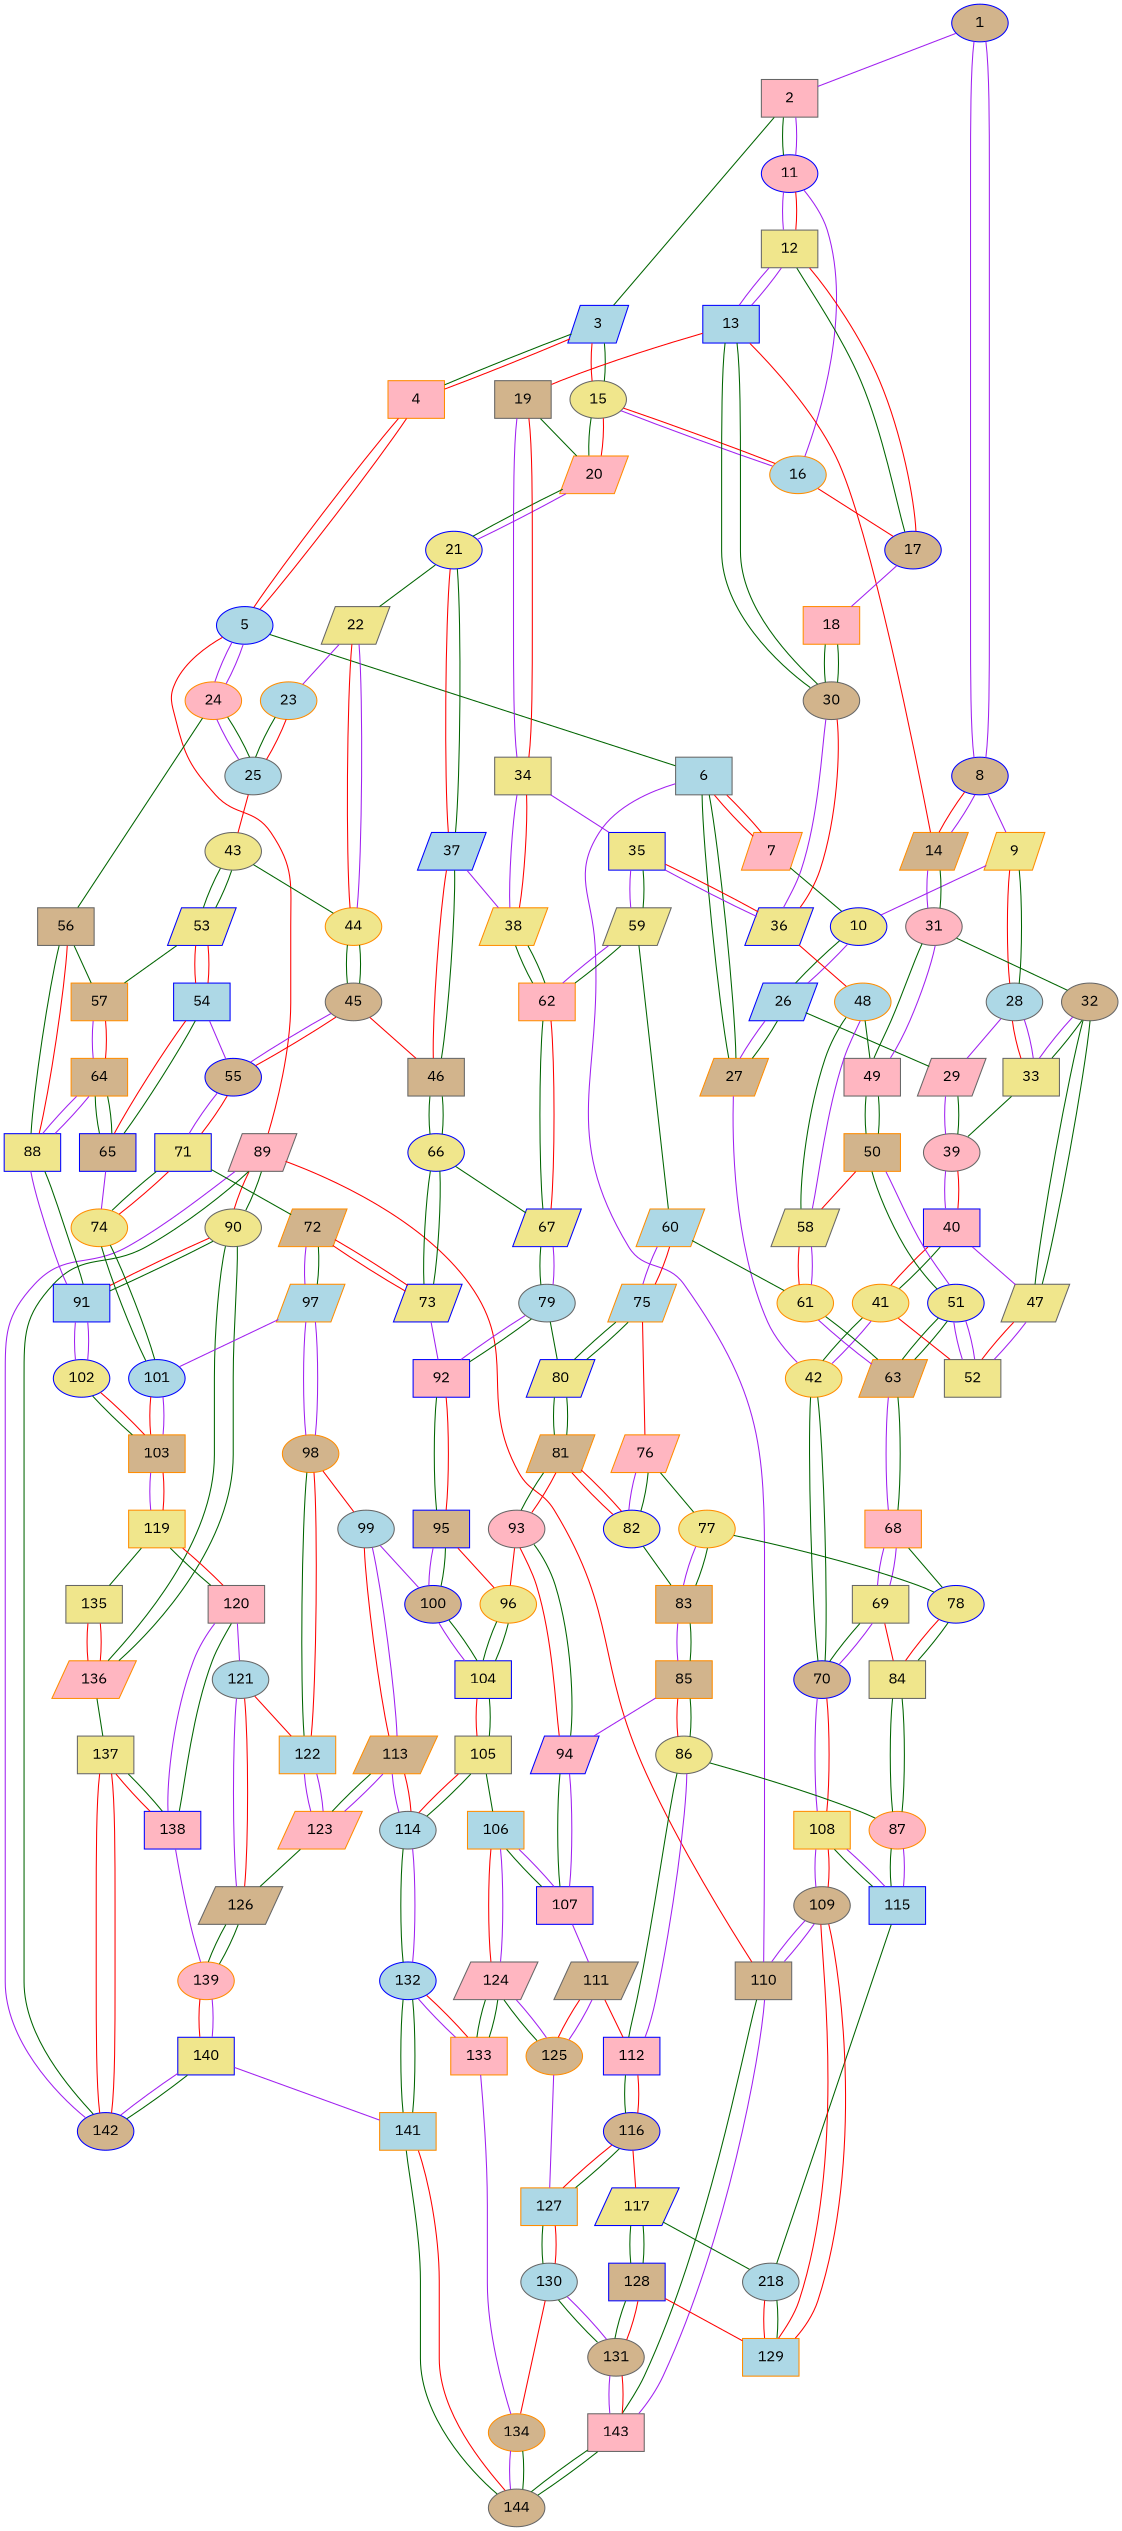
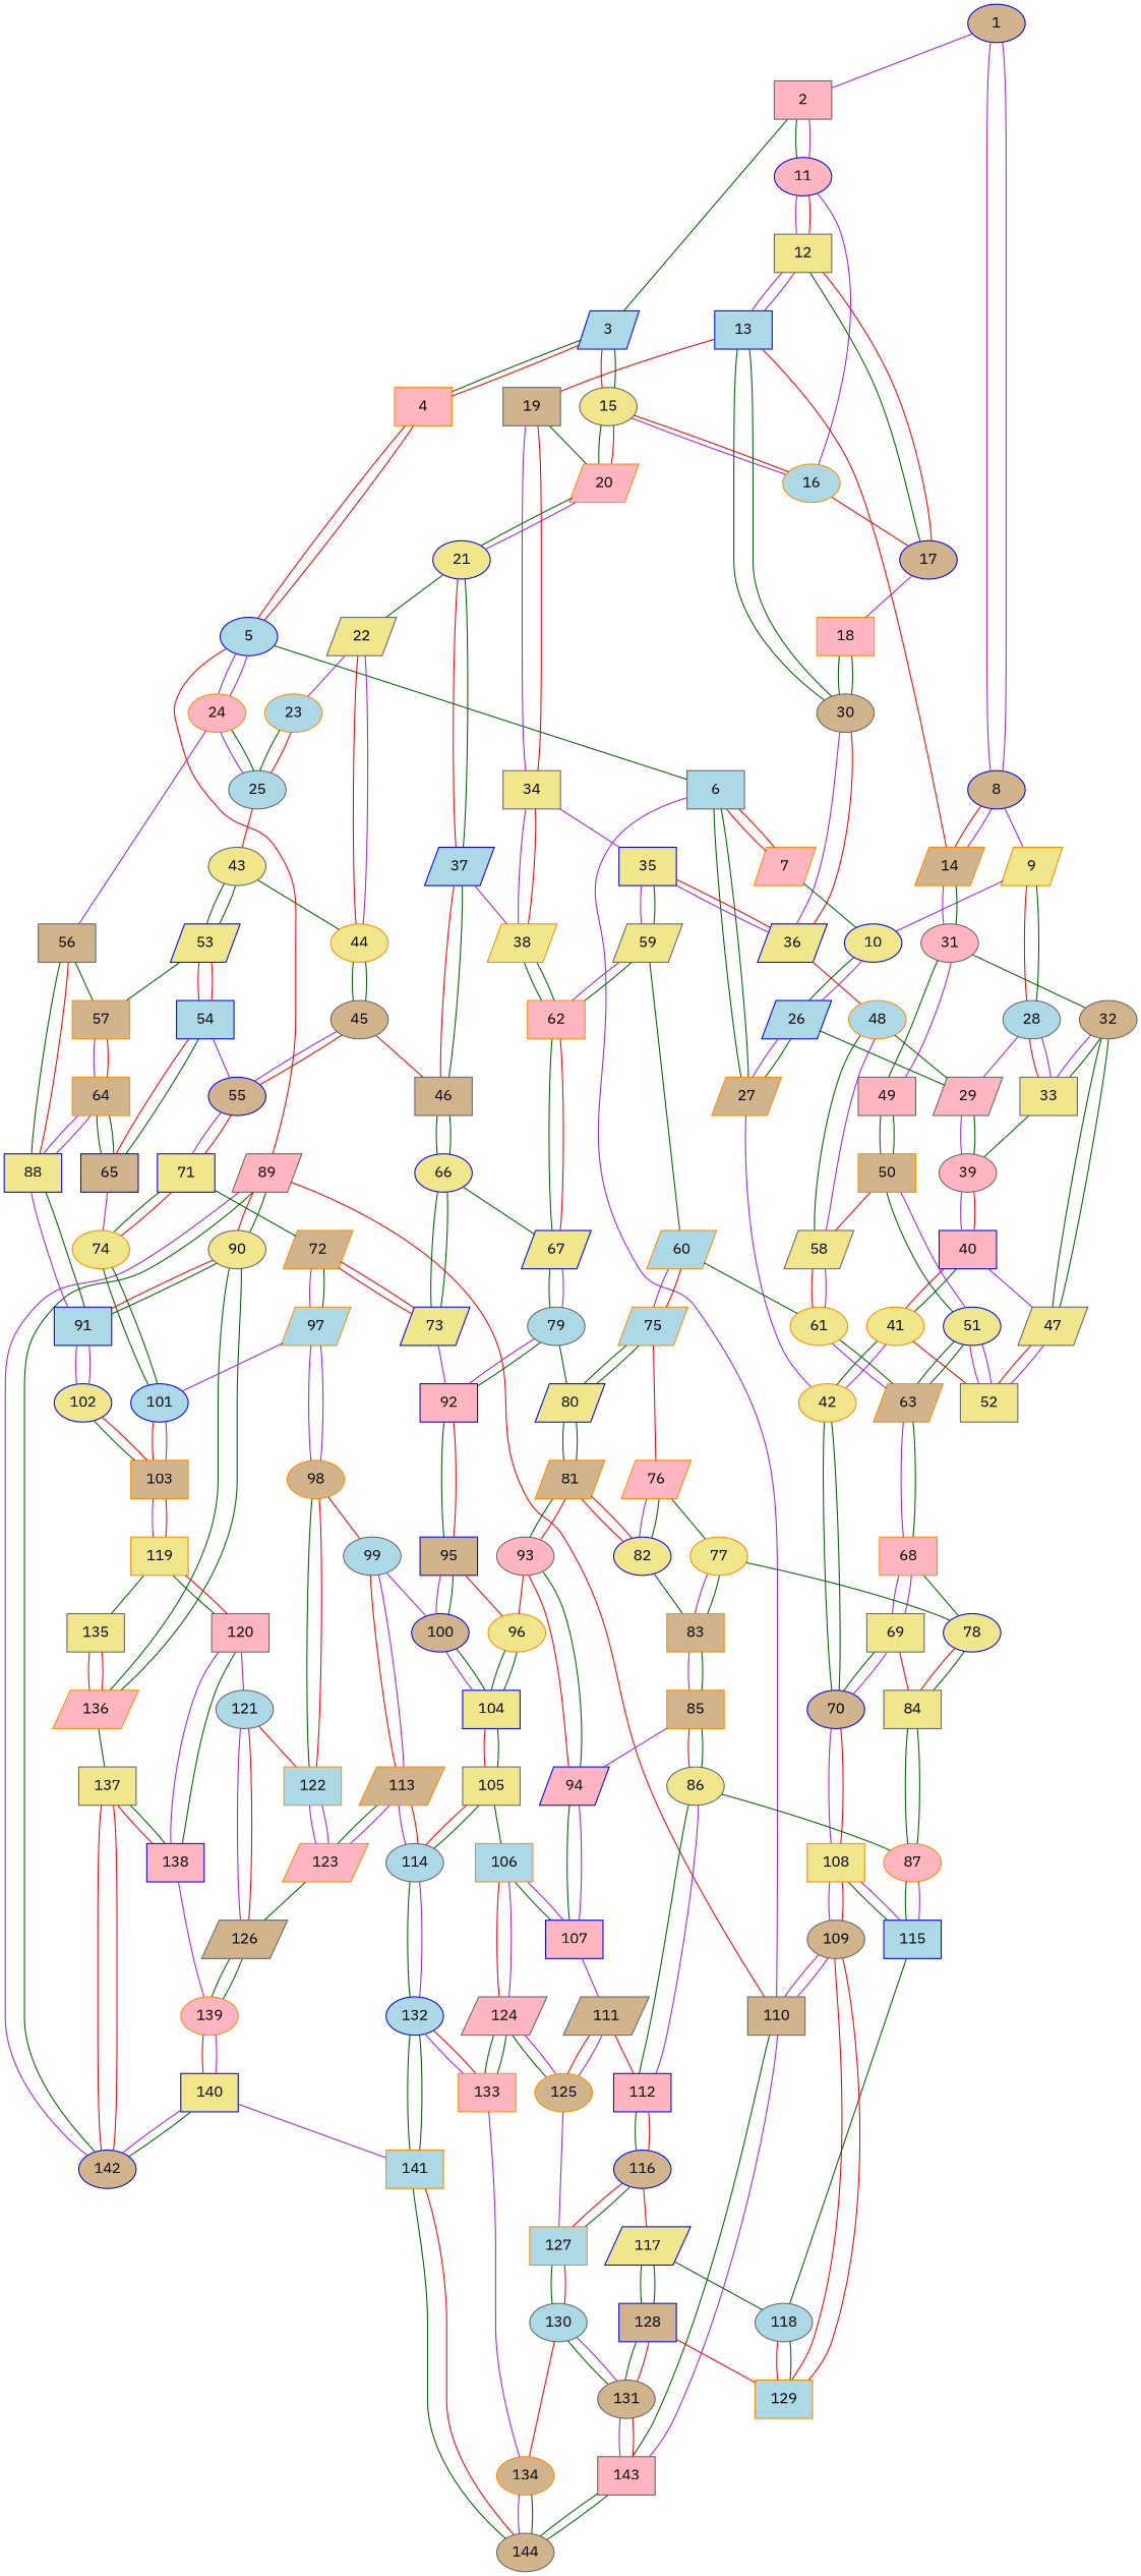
  graph {
    fontname="IBM Plex Sans"
    node [color=darkorange fillcolor=khaki fontname="IBM Plex Sans" shape=ellipse style=filled]
    edge [color=darkgreen fontname="IBM Plex Sans"]
    1 [color=blue fillcolor=tan]
    2 [color=gray40 fillcolor=lightpink shape=box]
    8 [color=blue fillcolor=tan]
    3 [color=blue fillcolor=lightblue shape=parallelogram]
    11 [color=blue fillcolor=lightpink]
    9 [shape=parallelogram]
    14 [fillcolor=tan shape=parallelogram]
    4 [fillcolor=lightpink shape=box]
    15 [color=gray40]
    12 [color=gray40 shape=box]
    16 [fillcolor=lightblue]
    5 [color=blue fillcolor=lightblue]
    20 [fillcolor=lightpink shape=parallelogram]
    6 [color=gray40 fillcolor=lightblue shape=box]
    24 [fillcolor=lightpink]
    89 [color=gray40 fillcolor=lightpink shape=parallelogram]
    7 [fillcolor=lightpink shape=parallelogram]
    27 [fillcolor=tan shape=parallelogram]
    110 [color=gray40 fillcolor=tan shape=box]
    25 [color=gray40 fillcolor=lightblue]
    56 [color=gray40 fillcolor=tan shape=box]
    90 [color=gray40]
    142 [color=blue fillcolor=tan]
    10 [color=blue]
    42
    143 [color=gray40 fillcolor=lightpink shape=box]
    26 [color=blue fillcolor=lightblue shape=parallelogram]
    28 [color=gray40 fillcolor=lightblue]
    31 [color=gray40 fillcolor=lightpink]
    29 [color=gray40 fillcolor=lightpink shape=parallelogram]
    33 [color=gray40 shape=box]
    13 [color=blue fillcolor=lightblue shape=box]
    17 [color=blue fillcolor=tan]
    30 [color=gray40 fillcolor=tan]
    19 [color=gray40 fillcolor=tan shape=box]
    18 [fillcolor=lightpink shape=box]
    36 [color=blue shape=parallelogram]
    32 [color=gray40 fillcolor=tan]
    49 [color=gray40 fillcolor=lightpink shape=box]
    21 [color=blue]
    34 [color=gray40 shape=box]
    35 [color=blue shape=box]
    38 [shape=parallelogram]
    22 [color=gray40 shape=parallelogram]
    37 [color=blue fillcolor=lightblue shape=parallelogram]
    23 [fillcolor=lightblue]
    44
    46 [color=gray40 fillcolor=tan shape=box]
    45 [color=gray40 fillcolor=tan]
    43 [color=gray40]
    57 [fillcolor=tan shape=box]
    88 [color=blue shape=box]
    53 [color=blue shape=parallelogram]
    39 [color=gray40 fillcolor=lightpink]
    70 [color=blue fillcolor=tan]
    40 [color=blue fillcolor=lightpink shape=box]
    48 [fillcolor=lightblue]
    47 [color=gray40 shape=parallelogram]
    50 [fillcolor=tan shape=box]
    52 [color=gray40 shape=box]
    59 [color=gray40 shape=parallelogram]
    62 [fillcolor=lightpink shape=box]
    60 [fillcolor=lightblue shape=parallelogram]
    58 [color=gray40 shape=parallelogram]
    66 [color=blue]
    67 [color=blue shape=parallelogram]
    41
    108 [shape=box]
    54 [color=blue fillcolor=lightblue shape=box]
    55 [color=blue fillcolor=tan]
    71 [color=blue shape=box]
    73 [color=blue shape=parallelogram]
    61
    51 [color=blue]
    63 [fillcolor=tan shape=parallelogram]
    68 [fillcolor=lightpink shape=box]
    65 [color=blue fillcolor=tan shape=box]
    64 [fillcolor=tan shape=box]
    74
    72 [fillcolor=tan shape=parallelogram]
    91 [color=blue fillcolor=lightblue shape=box]
    75 [fillcolor=lightblue shape=parallelogram]
    76 [fillcolor=lightpink shape=parallelogram]
    80 [color=blue shape=parallelogram]
    79 [color=gray40 fillcolor=lightblue]
    69 [color=gray40 shape=box]
    78 [color=blue]
    101 [color=blue fillcolor=lightblue]
    92 [color=blue fillcolor=lightpink shape=box]
    84 [color=gray40 shape=box]
    87 [fillcolor=lightpink]
    115 [color=blue fillcolor=lightblue shape=box]
    109 [color=gray40 fillcolor=tan]
    97 [fillcolor=lightblue shape=parallelogram]
    98 [fillcolor=tan]
    95 [color=blue fillcolor=tan shape=box]
    103 [fillcolor=tan shape=box]
    77
    82 [color=blue]
    81 [fillcolor=tan shape=parallelogram]
    83 [fillcolor=tan shape=box]
    85 [fillcolor=tan shape=box]
    93 [color=gray40 fillcolor=lightpink]
    94 [color=blue fillcolor=lightpink shape=parallelogram]
    96
    86 [color=gray40]
    112 [color=blue fillcolor=lightpink shape=box]
    107 [color=blue fillcolor=lightpink shape=box]
    116 [color=blue fillcolor=tan]
-   118 [color=gray40 fillcolor=lightblue label=218]
+   118 [color=gray40 fillcolor=lightblue]
    102 [color=blue]
    136 [fillcolor=lightpink shape=parallelogram]
    137 [color=gray40 shape=box]
    100 [color=blue fillcolor=tan]
    104 [color=blue shape=box]
    111 [color=gray40 fillcolor=tan shape=parallelogram]
    105 [color=gray40 shape=box]
    99 [color=gray40 fillcolor=lightblue]
    122 [fillcolor=lightblue shape=box]
    113 [fillcolor=tan shape=parallelogram]
    123 [fillcolor=lightpink shape=parallelogram]
    114 [color=gray40 fillcolor=lightblue]
    119 [shape=box]
    120 [color=gray40 fillcolor=lightpink shape=box]
    135 [color=gray40 shape=box]
    106 [fillcolor=lightblue shape=box]
    124 [color=gray40 fillcolor=lightpink shape=parallelogram]
    132 [color=blue fillcolor=lightblue]
    125 [fillcolor=tan]
    133 [fillcolor=lightpink shape=box]
    129 [fillcolor=lightblue shape=box]
    144 [color=gray40 fillcolor=tan]
    127 [fillcolor=lightblue shape=box]
    117 [color=blue shape=parallelogram]
    126 [color=gray40 fillcolor=tan shape=parallelogram]
    141 [fillcolor=lightblue shape=box]
    128 [color=blue fillcolor=tan shape=box]
    130 [color=gray40 fillcolor=lightblue]
    131 [color=gray40 fillcolor=tan]
    121 [color=gray40 fillcolor=lightblue]
    138 [color=blue fillcolor=lightpink shape=box]
    139 [fillcolor=lightpink]
    134 [fillcolor=tan]
    140 [color=blue shape=box]
    1 -- 2 [color=purple]
    1 -- 8 [color=purple]
    1 -- 8 [color=purple]
    2 -- 3
    2 -- 11
    2 -- 11 [color=purple]
    8 -- 9 [color=purple]
    8 -- 14 [color=red]
    8 -- 14 [color=purple]
    3 -- 4
    3 -- 4 [color=red]
    3 -- 15 [color=red]
    3 -- 15
    11 -- 12 [color=purple]
    11 -- 12 [color=red]
    11 -- 16 [color=purple]
    9 -- 10 [color=purple]
    9 -- 28 [color=red]
    9 -- 28
    14 -- 31 [color=purple]
    14 -- 31
    4 -- 5 [color=red]
    4 -- 5 [color=red]
    15 -- 16 [color=purple]
    15 -- 16 [color=red]
    15 -- 20
    15 -- 20 [color=red]
    12 -- 13 [color=purple]
    12 -- 13 [color=purple]
    12 -- 17
    12 -- 17 [color=red]
    16 -- 17 [color=red]
    5 -- 6
    5 -- 24 [color=purple]
    5 -- 24 [color=purple]
    5 -- 89 [color=red]
    20 -- 21
    20 -- 21 [color=purple]
    6 -- 7 [color=red]
    6 -- 7 [color=red]
    6 -- 27
    6 -- 27
    6 -- 110 [color=purple]
    24 -- 25 [color=purple]
    24 -- 25
-   24 -- 56
+   24 -- 56 [color=purple]
    89 -- 110 [color=red]
    89 -- 90 [color=red]
    89 -- 90
    89 -- 142 [color=purple]
    89 -- 142
    7 -- 10
    27 -- 42 [color=purple]
    110 -- 143
    110 -- 143 [color=purple]
    25 -- 43 [color=red]
    56 -- 57
    56 -- 88
    56 -- 88 [color=red]
    90 -- 91 [color=red]
    90 -- 91
    90 -- 136
    90 -- 136
    10 -- 26
    10 -- 26 [color=purple]
    42 -- 70
    42 -- 70
    143 -- 144
    143 -- 144
    26 -- 27 [color=purple]
    26 -- 27
    26 -- 29
    28 -- 29 [color=purple]
    28 -- 33 [color=red]
    28 -- 33 [color=purple]
    31 -- 32
    31 -- 49
    31 -- 49 [color=purple]
    29 -- 39 [color=purple]
    29 -- 39
    33 -- 39
    13 -- 14 [color=red]
    13 -- 30
    13 -- 30
    13 -- 19 [color=red]
    17 -- 18 [color=purple]
    30 -- 36 [color=purple]
    30 -- 36 [color=red]
    19 -- 20
    19 -- 34 [color=purple]
    19 -- 34 [color=red]
    18 -- 30
    18 -- 30
    36 -- 48 [color=red]
    32 -- 33 [color=purple]
    32 -- 33
    32 -- 47
    32 -- 47
    49 -- 50
    49 -- 50
    21 -- 22
    21 -- 37 [color=red]
    21 -- 37
    34 -- 35 [color=purple]
    34 -- 38 [color=purple]
    34 -- 38 [color=red]
    35 -- 36 [color=purple]
    35 -- 36 [color=red]
    35 -- 59 [color=purple]
    35 -- 59
    38 -- 62
    38 -- 62
    22 -- 23 [color=purple]
    22 -- 44 [color=red]
    22 -- 44 [color=purple]
    37 -- 38 [color=purple]
    37 -- 46 [color=red]
    37 -- 46
    23 -- 25
    23 -- 25 [color=red]
    44 -- 45
    44 -- 45
    46 -- 66
    46 -- 66
    45 -- 46 [color=red]
    45 -- 55 [color=purple]
    45 -- 55 [color=red]
    43 -- 44
    43 -- 53
    43 -- 53
    57 -- 64 [color=purple]
    57 -- 64 [color=red]
    88 -- 91 [color=purple]
    88 -- 91
    53 -- 57
    53 -- 54 [color=red]
    53 -- 54 [color=red]
    39 -- 40 [color=purple]
    39 -- 40 [color=red]
    70 -- 108 [color=purple]
    70 -- 108 [color=red]
    40 -- 47 [color=purple]
    40 -- 41 [color=red]
    40 -- 41
-   48 -- 49
+   48 -- 29
    48 -- 58
    48 -- 58 [color=purple]
    47 -- 52 [color=red]
    47 -- 52 [color=purple]
    50 -- 58 [color=red]
    50 -- 51
    50 -- 51 [color=purple]
    59 -- 62 [color=purple]
    59 -- 62
    59 -- 60
    62 -- 67
    62 -- 67 [color=red]
    60 -- 61
    60 -- 75 [color=purple]
    60 -- 75 [color=red]
    58 -- 61 [color=red]
    58 -- 61 [color=purple]
    66 -- 67
    66 -- 73
    66 -- 73
    67 -- 79
    67 -- 79 [color=purple]
    41 -- 42
    41 -- 42 [color=purple]
    41 -- 52 [color=red]
    108 -- 115
    108 -- 115 [color=purple]
    108 -- 109 [color=purple]
    108 -- 109 [color=red]
    54 -- 55 [color=purple]
    54 -- 65 [color=red]
    54 -- 65
    55 -- 71 [color=purple]
    55 -- 71 [color=red]
    71 -- 74
    71 -- 74 [color=red]
    71 -- 72
    73 -- 92 [color=purple]
    61 -- 63 [color=purple]
    61 -- 63
    51 -- 52 [color=purple]
    51 -- 52 [color=purple]
    51 -- 63
    51 -- 63
    63 -- 68 [color=purple]
    63 -- 68
    68 -- 69 [color=purple]
    68 -- 69 [color=purple]
    68 -- 78
    65 -- 74 [color=purple]
    64 -- 88 [color=purple]
    64 -- 88 [color=purple]
    64 -- 65
    64 -- 65
    74 -- 101
    74 -- 101
    72 -- 73 [color=red]
    72 -- 73 [color=red]
    72 -- 97 [color=purple]
    72 -- 97
    91 -- 102 [color=purple]
    91 -- 102 [color=purple]
    75 -- 76 [color=red]
    75 -- 80
    75 -- 80
    76 -- 77
    76 -- 82 [color=purple]
    76 -- 82
    80 -- 81
    80 -- 81
    79 -- 80
    79 -- 92 [color=purple]
    79 -- 92
    69 -- 70
    69 -- 70 [color=purple]
    69 -- 84 [color=red]
    78 -- 84 [color=red]
    78 -- 84
    101 -- 103 [color=red]
    101 -- 103 [color=purple]
    92 -- 95
    92 -- 95 [color=red]
    84 -- 87
    84 -- 87
    87 -- 115
    87 -- 115 [color=purple]
    115 -- 118
    109 -- 110 [color=purple]
    109 -- 110 [color=purple]
    109 -- 129 [color=red]
    109 -- 129 [color=red]
    97 -- 101 [color=purple]
    97 -- 98 [color=purple]
    97 -- 98 [color=purple]
    98 -- 99 [color=red]
    98 -- 122
    98 -- 122 [color=red]
    95 -- 96 [color=red]
    95 -- 100 [color=purple]
    95 -- 100
    103 -- 119 [color=purple]
    103 -- 119 [color=red]
    77 -- 78
    77 -- 83 [color=purple]
    77 -- 83
    82 -- 83
    81 -- 82 [color=red]
    81 -- 82 [color=red]
    81 -- 93
    81 -- 93 [color=red]
    83 -- 85 [color=purple]
    83 -- 85
    85 -- 94 [color=purple]
    85 -- 86 [color=red]
    85 -- 86
    93 -- 94 [color=red]
    93 -- 94
    93 -- 96 [color=red]
    94 -- 107
    94 -- 107 [color=purple]
    96 -- 104
    96 -- 104
    86 -- 87
    86 -- 112
    86 -- 112 [color=purple]
    112 -- 116
    112 -- 116 [color=red]
    107 -- 111 [color=purple]
    116 -- 127 [color=red]
    116 -- 127
    116 -- 117 [color=red]
    118 -- 129 [color=red]
    118 -- 129
    102 -- 103
    102 -- 103 [color=red]
    136 -- 137
    137 -- 142 [color=red]
    137 -- 142 [color=red]
    137 -- 138 [color=red]
    137 -- 138
    100 -- 104 [color=purple]
    100 -- 104
    104 -- 105 [color=red]
    104 -- 105
    111 -- 112 [color=red]
    111 -- 125 [color=red]
    111 -- 125 [color=purple]
    105 -- 114 [color=red]
    105 -- 114
    105 -- 106
    99 -- 100 [color=purple]
    99 -- 113 [color=red]
    99 -- 113 [color=purple]
    122 -- 123 [color=purple]
    122 -- 123 [color=purple]
    113 -- 123
    113 -- 123 [color=purple]
    113 -- 114 [color=purple]
    113 -- 114 [color=red]
    123 -- 126
    114 -- 132
    114 -- 132 [color=purple]
    119 -- 120
    119 -- 120 [color=red]
    119 -- 135
    120 -- 121 [color=purple]
    120 -- 138 [color=purple]
    120 -- 138
    135 -- 136 [color=red]
    135 -- 136 [color=red]
    106 -- 107
    106 -- 107 [color=purple]
    106 -- 124 [color=red]
    106 -- 124 [color=purple]
    124 -- 125
    124 -- 125 [color=purple]
    124 -- 133
    124 -- 133
    132 -- 133 [color=purple]
    132 -- 133 [color=red]
    132 -- 141
    132 -- 141
    125 -- 127 [color=purple]
    133 -- 134 [color=purple]
    127 -- 130
    127 -- 130 [color=red]
    117 -- 118
    117 -- 128
    117 -- 128
    126 -- 139
    126 -- 139
    141 -- 144
    141 -- 144 [color=red]
    128 -- 129 [color=red]
    128 -- 131
    128 -- 131 [color=red]
    130 -- 131
    130 -- 131 [color=purple]
    130 -- 134 [color=red]
    131 -- 143 [color=purple]
    131 -- 143 [color=red]
    121 -- 122 [color=red]
    121 -- 126 [color=purple]
    121 -- 126 [color=red]
    138 -- 139 [color=purple]
    139 -- 140 [color=red]
    139 -- 140 [color=purple]
    134 -- 144 [color=purple]
    134 -- 144
    140 -- 142 [color=purple]
    140 -- 142
    140 -- 141 [color=purple]
  }
